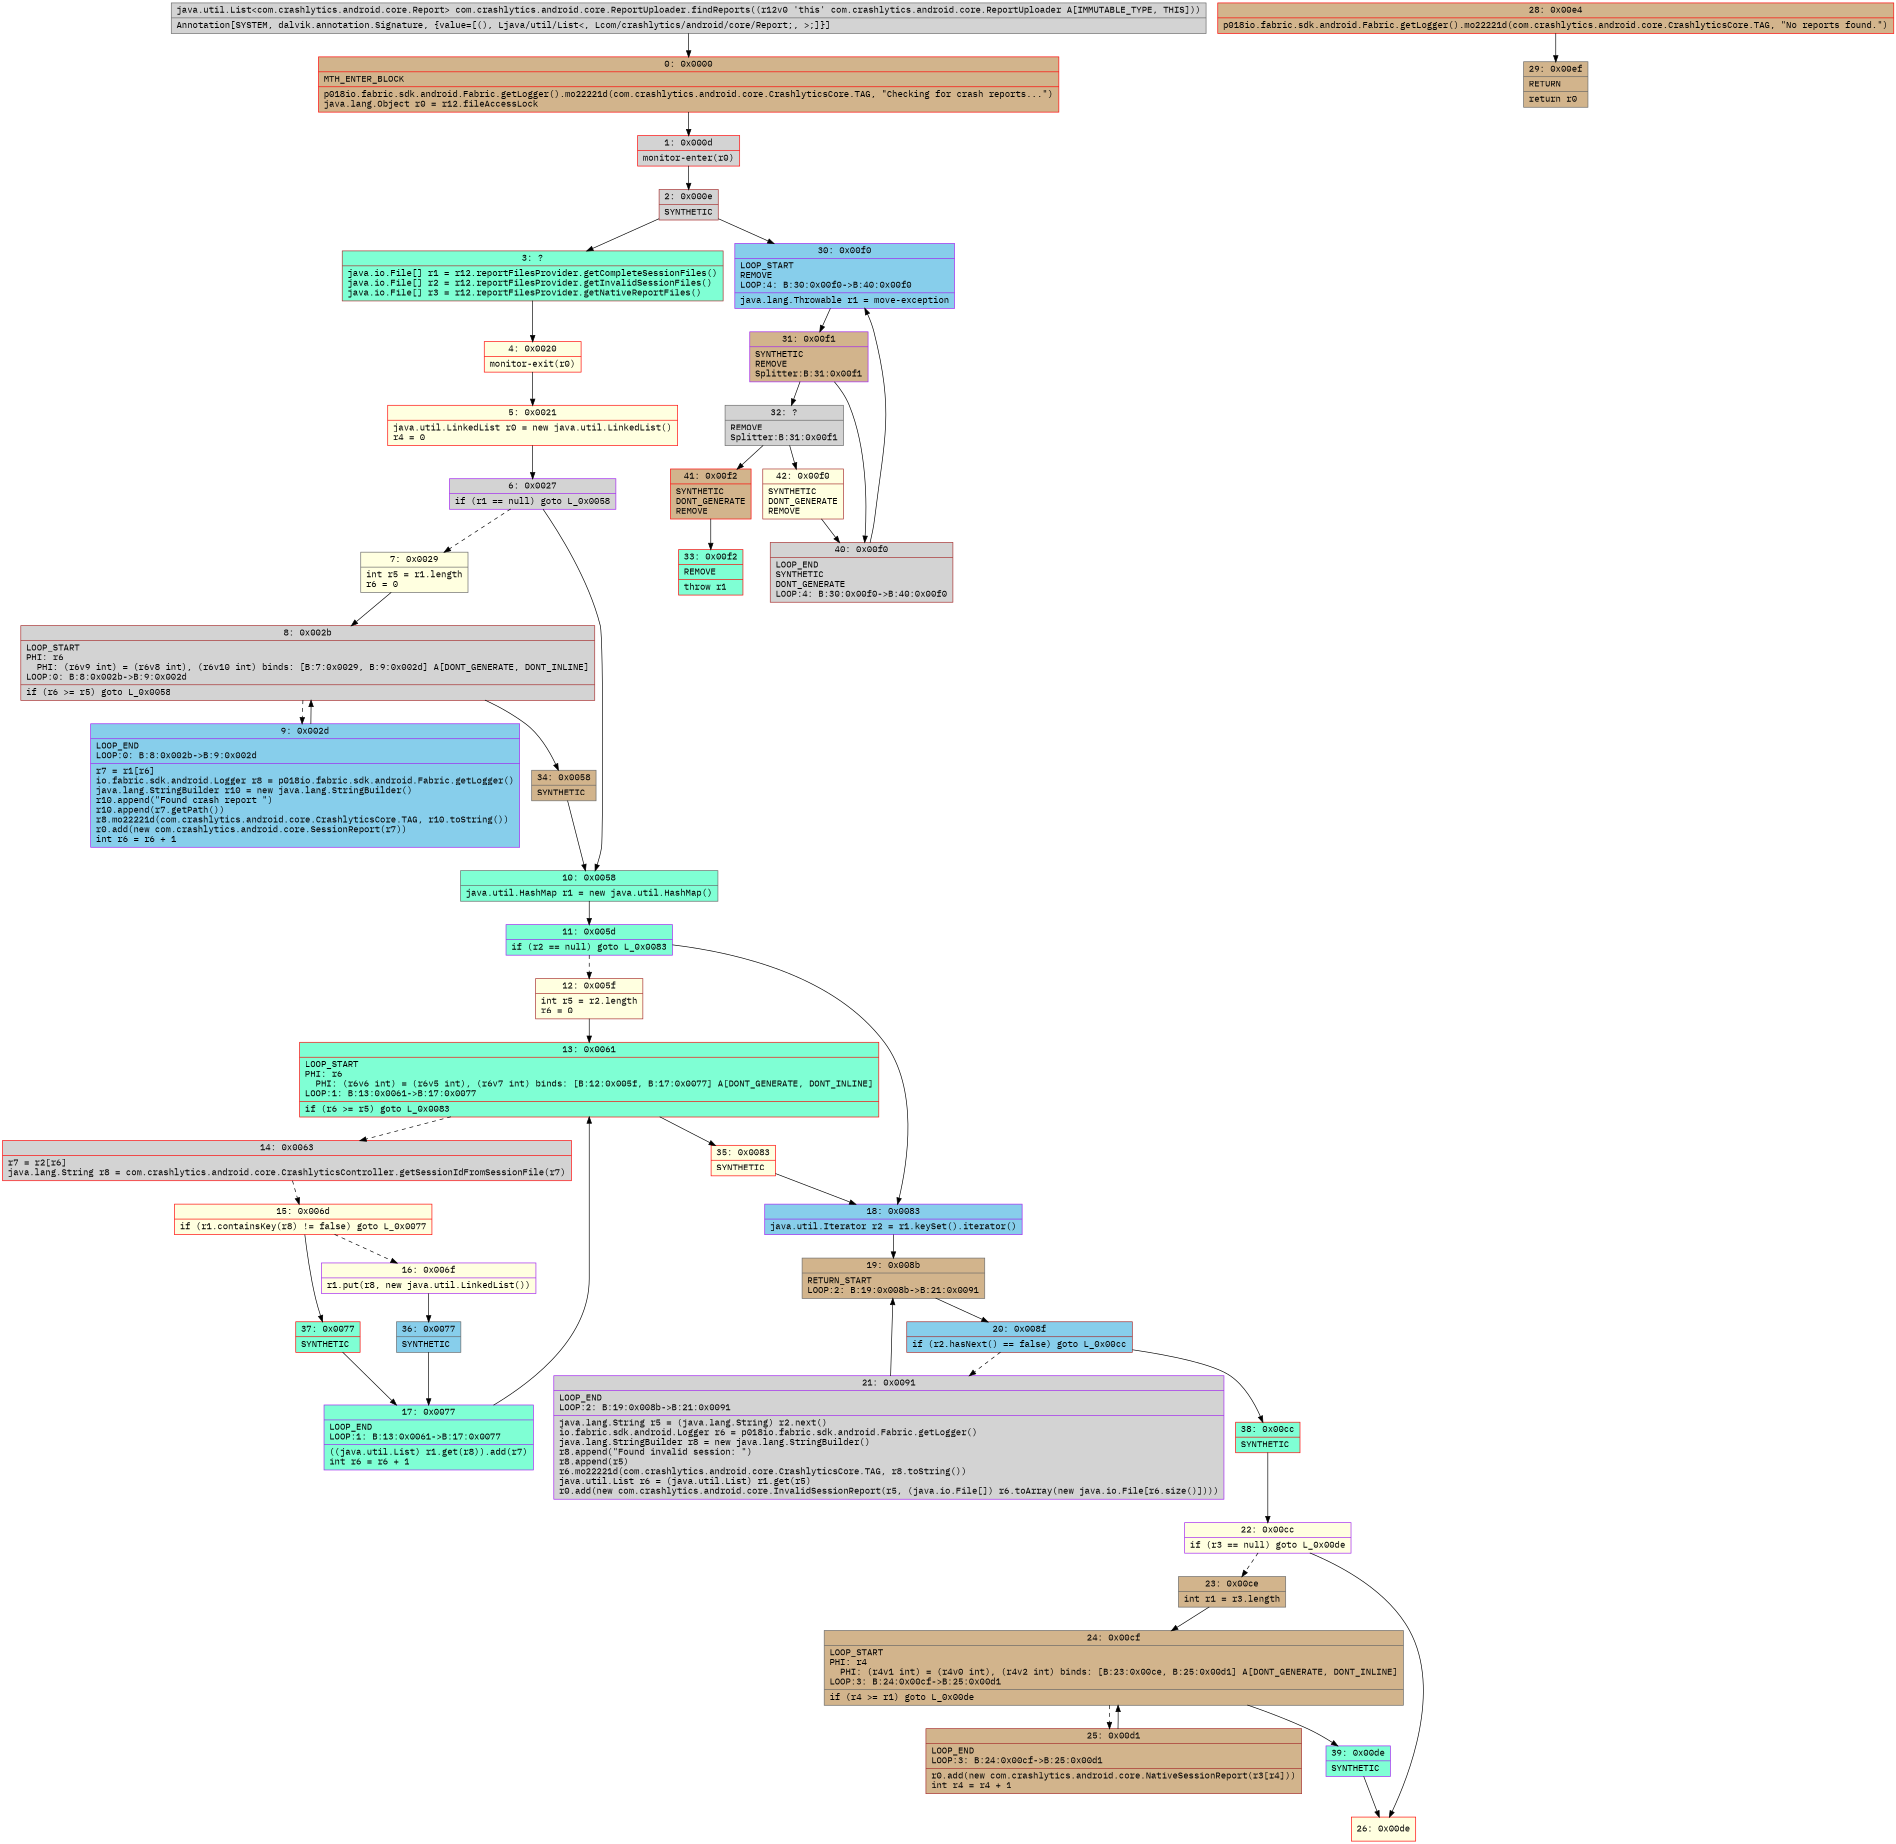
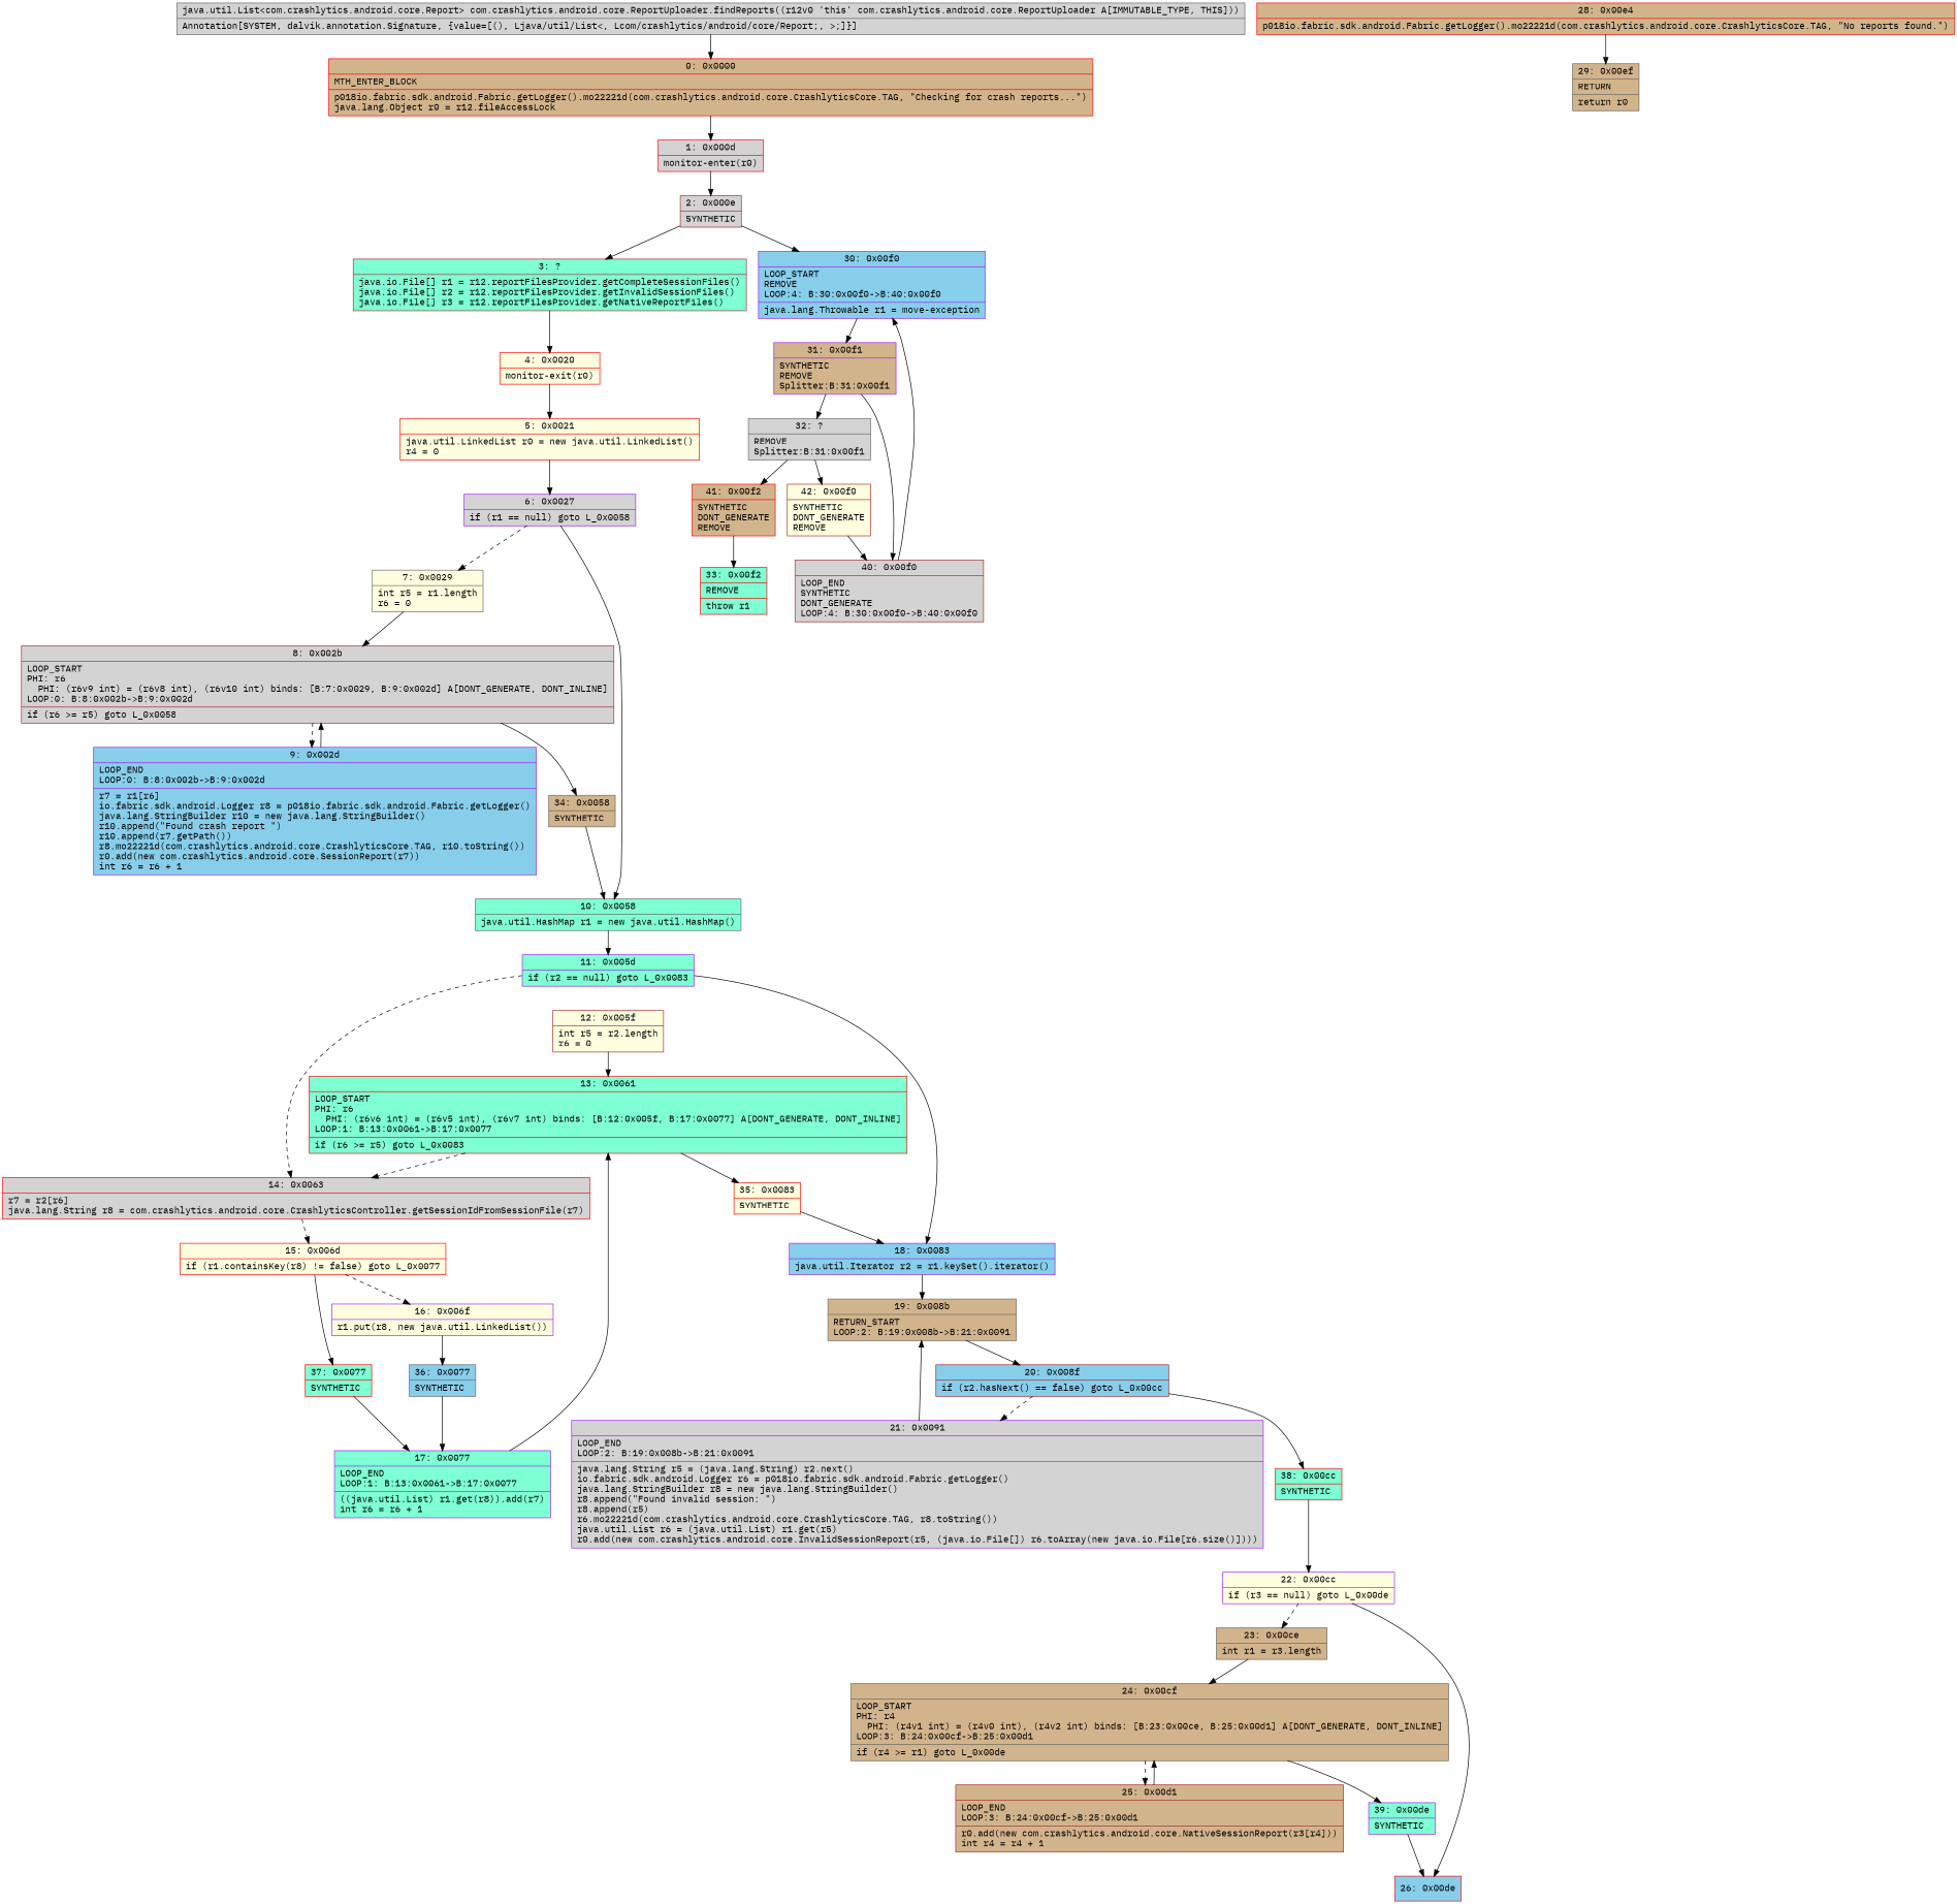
  digraph {
    fontname="IBM Plex Mono"
    node [color=red fillcolor=tan fontname="IBM Plex Mono" shape=record style=filled]
    edge [fontname="IBM Plex Mono"]
    n1 [label="{0\:\ 0x0000|MTH_ENTER_BLOCK\l|p018io.fabric.sdk.android.Fabric.getLogger().mo22221d(com.crashlytics.android.core.CrashlyticsCore.TAG, \"Checking for crash reports...\")\ljava.lang.Object r0 = r12.fileAccessLock\l}"]
    n2 [fillcolor=lightgrey label="{1\:\ 0x000d|monitor\-enter(r0)\l}"]
    n3 [color=brown fillcolor=lightgrey label="{2\:\ 0x000e|SYNTHETIC\l}"]
    n4 [color=brown fillcolor=aquamarine label="{3\:\ ?|java.io.File[] r1 = r12.reportFilesProvider.getCompleteSessionFiles()\ljava.io.File[] r2 = r12.reportFilesProvider.getInvalidSessionFiles()\ljava.io.File[] r3 = r12.reportFilesProvider.getNativeReportFiles()\l}"]
    n5 [color=purple fillcolor=skyblue label="{30\:\ 0x00f0|LOOP_START\lREMOVE\lLOOP:4: B:30:0x00f0\-\>B:40:0x00f0\l|java.lang.Throwable r1 = move\-exception\l}"]
    n6 [fillcolor=lightyellow label="{4\:\ 0x0020|monitor\-exit(r0)\l}"]
    n7 [color=purple label="{31\:\ 0x00f1|SYNTHETIC\lREMOVE\lSplitter:B:31:0x00f1\l}"]
    n8 [fillcolor=lightyellow label="{5\:\ 0x0021|java.util.LinkedList r0 = new java.util.LinkedList()\lr4 = 0\l}"]
    n9 [color=purple fillcolor=lightgrey label="{6\:\ 0x0027|if (r1 == null) goto L_0x0058\l}"]
    n10 [color=gray40 fillcolor=lightyellow label="{7\:\ 0x0029|int r5 = r1.length\lr6 = 0\l}"]
    n11 [color=gray40 fillcolor=aquamarine label="{10\:\ 0x0058|java.util.HashMap r1 = new java.util.HashMap()\l}"]
    n12 [color=brown fillcolor=lightgrey label="{8\:\ 0x002b|LOOP_START\lPHI: r6 \l  PHI: (r6v9 int) = (r6v8 int), (r6v10 int) binds: [B:7:0x0029, B:9:0x002d] A[DONT_GENERATE, DONT_INLINE]\lLOOP:0: B:8:0x002b\-\>B:9:0x002d\l|if (r6 \>= r5) goto L_0x0058\l}"]
    n13 [color=purple fillcolor=aquamarine label="{11\:\ 0x005d|if (r2 == null) goto L_0x0083\l}"]
    n14 [color=purple fillcolor=skyblue label="{9\:\ 0x002d|LOOP_END\lLOOP:0: B:8:0x002b\-\>B:9:0x002d\l|r7 = r1[r6]\lio.fabric.sdk.android.Logger r8 = p018io.fabric.sdk.android.Fabric.getLogger()\ljava.lang.StringBuilder r10 = new java.lang.StringBuilder()\lr10.append(\"Found crash report \")\lr10.append(r7.getPath())\lr8.mo22221d(com.crashlytics.android.core.CrashlyticsCore.TAG, r10.toString())\lr0.add(new com.crashlytics.android.core.SessionReport(r7))\lint r6 = r6 + 1\l}"]
    n15 [color=gray40 label="{34\:\ 0x0058|SYNTHETIC\l}"]
    n16 [color=brown fillcolor=lightyellow label="{12\:\ 0x005f|int r5 = r2.length\lr6 = 0\l}"]
    n17 [color=purple fillcolor=skyblue label="{18\:\ 0x0083|java.util.Iterator r2 = r1.keySet().iterator()\l}"]
    n18 [fillcolor=aquamarine label="{13\:\ 0x0061|LOOP_START\lPHI: r6 \l  PHI: (r6v6 int) = (r6v5 int), (r6v7 int) binds: [B:12:0x005f, B:17:0x0077] A[DONT_GENERATE, DONT_INLINE]\lLOOP:1: B:13:0x0061\-\>B:17:0x0077\l|if (r6 \>= r5) goto L_0x0083\l}"]
    n19 [color=gray40 label="{19\:\ 0x008b|RETURN_START\lLOOP:2: B:19:0x008b\-\>B:21:0x0091\l}"]
    n20 [fillcolor=lightgrey label="{14\:\ 0x0063|r7 = r2[r6]\ljava.lang.String r8 = com.crashlytics.android.core.CrashlyticsController.getSessionIdFromSessionFile(r7)\l}"]
    n21 [fillcolor=lightyellow label="{35\:\ 0x0083|SYNTHETIC\l}"]
    n22 [fillcolor=lightyellow label="{15\:\ 0x006d|if (r1.containsKey(r8) != false) goto L_0x0077\l}"]
    n23 [color=purple fillcolor=lightyellow label="{16\:\ 0x006f|r1.put(r8, new java.util.LinkedList())\l}"]
    n24 [fillcolor=aquamarine label="{37\:\ 0x0077|SYNTHETIC\l}"]
    n25 [color=gray40 fillcolor=skyblue label="{36\:\ 0x0077|SYNTHETIC\l}"]
    n26 [color=purple fillcolor=aquamarine label="{17\:\ 0x0077|LOOP_END\lLOOP:1: B:13:0x0061\-\>B:17:0x0077\l|((java.util.List) r1.get(r8)).add(r7)\lint r6 = r6 + 1\l}"]
    n27 [color=brown fillcolor=skyblue label="{20\:\ 0x008f|if (r2.hasNext() == false) goto L_0x00cc\l}"]
    n28 [color=purple fillcolor=lightgrey label="{21\:\ 0x0091|LOOP_END\lLOOP:2: B:19:0x008b\-\>B:21:0x0091\l|java.lang.String r5 = (java.lang.String) r2.next()\lio.fabric.sdk.android.Logger r6 = p018io.fabric.sdk.android.Fabric.getLogger()\ljava.lang.StringBuilder r8 = new java.lang.StringBuilder()\lr8.append(\"Found invalid session: \")\lr8.append(r5)\lr6.mo22221d(com.crashlytics.android.core.CrashlyticsCore.TAG, r8.toString())\ljava.util.List r6 = (java.util.List) r1.get(r5)\lr0.add(new com.crashlytics.android.core.InvalidSessionReport(r5, (java.io.File[]) r6.toArray(new java.io.File[r6.size()])))\l}"]
    n29 [fillcolor=aquamarine label="{38\:\ 0x00cc|SYNTHETIC\l}"]
    n30 [color=purple fillcolor=lightyellow label="{22\:\ 0x00cc|if (r3 == null) goto L_0x00de\l}"]
    n31 [color=gray40 label="{23\:\ 0x00ce|int r1 = r3.length\l}"]
-   n32 [fillcolor=lightyellow label="{26\:\ 0x00de}"]
+   n32 [fillcolor=skyblue label="{26\:\ 0x00de}"]
    n33 [color=gray40 label="{24\:\ 0x00cf|LOOP_START\lPHI: r4 \l  PHI: (r4v1 int) = (r4v0 int), (r4v2 int) binds: [B:23:0x00ce, B:25:0x00d1] A[DONT_GENERATE, DONT_INLINE]\lLOOP:3: B:24:0x00cf\-\>B:25:0x00d1\l|if (r4 \>= r1) goto L_0x00de\l}"]
    n34 [color=brown label="{25\:\ 0x00d1|LOOP_END\lLOOP:3: B:24:0x00cf\-\>B:25:0x00d1\l|r0.add(new com.crashlytics.android.core.NativeSessionReport(r3[r4]))\lint r4 = r4 + 1\l}"]
    n35 [color=purple fillcolor=aquamarine label="{39\:\ 0x00de|SYNTHETIC\l}"]
    n36 [label="{28\:\ 0x00e4|p018io.fabric.sdk.android.Fabric.getLogger().mo22221d(com.crashlytics.android.core.CrashlyticsCore.TAG, \"No reports found.\")\l}"]
    n37 [color=gray40 label="{29\:\ 0x00ef|RETURN\l|return r0\l}"]
    n38 [color=gray40 fillcolor=lightgrey label="{32\:\ ?|REMOVE\lSplitter:B:31:0x00f1\l}"]
    n39 [color=brown fillcolor=lightgrey label="{40\:\ 0x00f0|LOOP_END\lSYNTHETIC\lDONT_GENERATE\lLOOP:4: B:30:0x00f0\-\>B:40:0x00f0\l}"]
    n40 [label="{41\:\ 0x00f2|SYNTHETIC\lDONT_GENERATE\lREMOVE\l}"]
    n41 [color=brown fillcolor=lightyellow label="{42\:\ 0x00f0|SYNTHETIC\lDONT_GENERATE\lREMOVE\l}"]
    n42 [fillcolor=aquamarine label="{33\:\ 0x00f2|REMOVE\l|throw r1\l}"]
    n43 [color=gray40 fillcolor=lightgrey label="{java.util.List\<com.crashlytics.android.core.Report\> com.crashlytics.android.core.ReportUploader.findReports((r12v0 'this' com.crashlytics.android.core.ReportUploader A[IMMUTABLE_TYPE, THIS]))  | Annotation[SYSTEM, dalvik.annotation.Signature, \{value=[(), Ljava\/util\/List\<, Lcom\/crashlytics\/android\/core\/Report;, \>;]\}]\l}"]
    n1 -> n2
    n2 -> n3
    n3 -> n4
    n3 -> n5
    n4 -> n6
    n5 -> n7
    n6 -> n8
    n7 -> n38
    n7 -> n39
    n8 -> n9
    n9 -> n10 [style=dashed]
    n9 -> n11
    n10 -> n12
    n11 -> n13
    n12 -> n14 [style=dashed]
    n12 -> n15
-   n13 -> n16 [style=dashed]
+   n13 -> n20 [style=dashed]
    n13 -> n17
    n14 -> n12
    n15 -> n11
    n16 -> n18
    n17 -> n19
    n18 -> n20 [style=dashed]
    n18 -> n21
    n19 -> n27
    n20 -> n22 [style=dashed]
    n21 -> n17
    n22 -> n23 [style=dashed]
    n22 -> n24
    n23 -> n25
    n24 -> n26
    n25 -> n26
    n26 -> n18
    n27 -> n28 [style=dashed]
    n27 -> n29
    n28 -> n19
    n29 -> n30
    n30 -> n31 [style=dashed]
    n30 -> n32
    n31 -> n33
    n33 -> n34 [style=dashed]
    n33 -> n35
    n34 -> n33
    n35 -> n32
    n36 -> n37
    n38 -> n40
    n38 -> n41
    n39 -> n5
    n40 -> n42
    n41 -> n39
    n43 -> n1
  }
